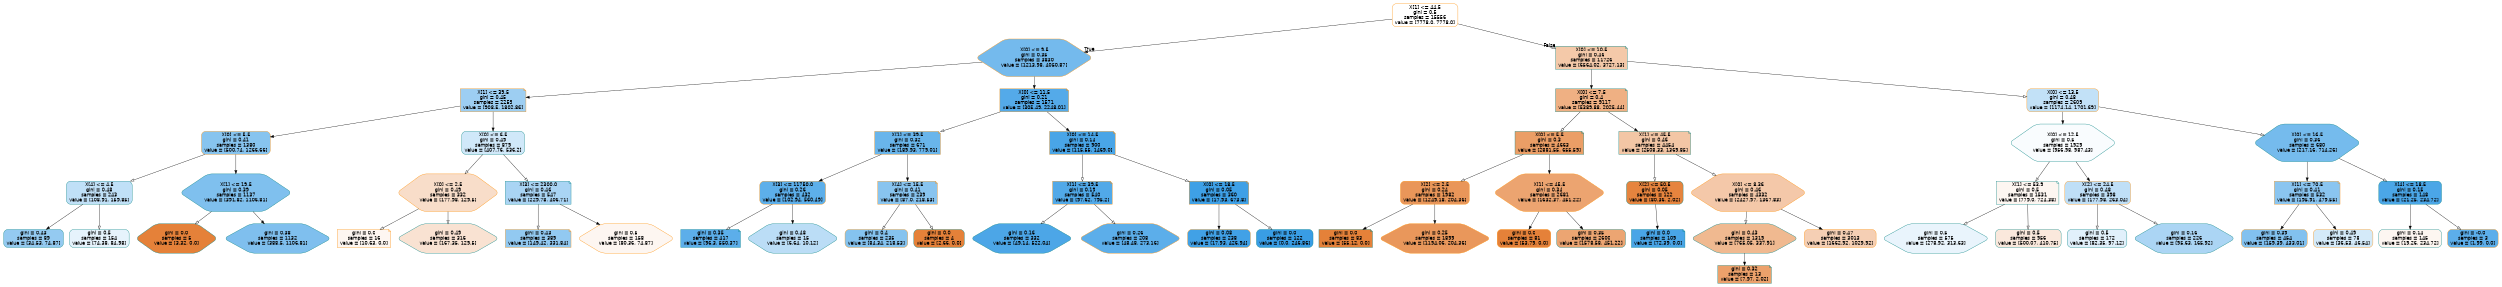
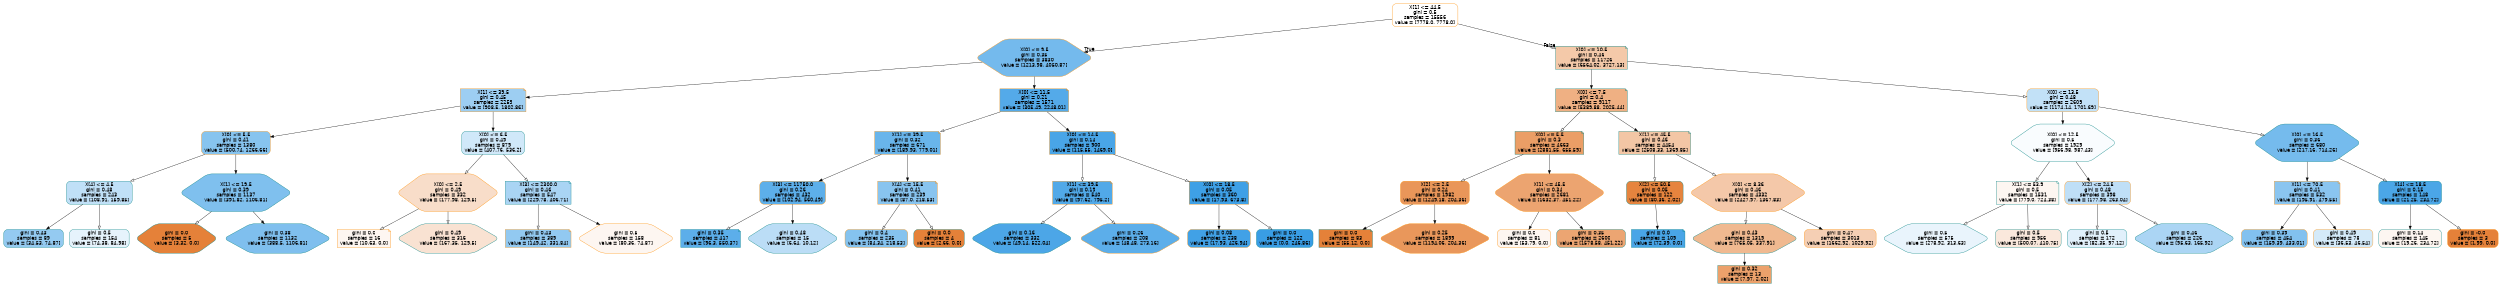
  digraph {
    node [color=teal fillcolor="#e58139" fontname=helvetica shape=box style="filled, rounded"]
    edge [arrowhead=onormal fontname=helvetica]
    n1 [color=darkorange fillcolor="#ffffff" label="X[1] <= 44.5\ngini = 0.5\nsamples = 15556\nvalue = [7778.0, 7778.0]"]
    n2 [color=darkorange fillcolor="#74baed" label="X[0] <= 9.5\ngini = 0.35\nsamples = 3830\nvalue = [1213.98, 4050.87]" shape=hexagon]
    n3 [fillcolor="#f4c9a9" label="X[0] <= 10.5\ngini = 0.46\nsamples = 11726\nvalue = [6564.02, 3727.13]" shape=note]
    n4 [color=darkorange fillcolor="#9dcef2" label="X[1] <= 39.5\ngini = 0.45\nsamples = 2259\nvalue = [908.5, 1802.86]" shape=note]
    n5 [color=darkorange fillcolor="#54aae9" label="X[0] <= 11.5\ngini = 0.21\nsamples = 1571\nvalue = [305.49, 2248.01]" shape=note]
    n6 [fillcolor="#efb083" label="X[0] <= 7.5\ngini = 0.4\nsamples = 9117\nvalue = [5389.88, 2025.44]" shape=note]
    n7 [color=darkorange fillcolor="#c2e1f7" label="X[0] <= 13.5\ngini = 0.48\nsamples = 2609\nvalue = [1174.14, 1701.69]"]
    n8 [color=darkorange fillcolor="#87c4ef" label="X[0] <= 5.5\ngini = 0.41\nsamples = 1380\nvalue = [500.74, 1266.66]"]
    n9 [fillcolor="#d0e8f9" label="X[0] <= 6.5\ngini = 0.49\nsamples = 879\nvalue = [407.76, 536.2]"]
    n10 [color=darkorange fillcolor="#69b5eb" label="X[1] <= 39.5\ngini = 0.32\nsamples = 671\nvalue = [189.93, 779.01]" shape=note]
    n11 [color=darkorange fillcolor="#49a5e7" label="X[0] <= 14.5\ngini = 0.14\nsamples = 900\nvalue = [115.55, 1469.0]" shape=note]
    n12 [fillcolor="#c0e0f7" label="X[4] <= 4.5\ngini = 0.48\nsamples = 243\nvalue = [108.91, 159.85]"]
    n13 [fillcolor="#7fc0ee" label="X[1] <= 19.5\ngini = 0.39\nsamples = 1137\nvalue = [391.82, 1106.81]" shape=hexagon]
    n14 [color=darkorange fillcolor="#f8ddc9" label="X[0] <= 2.5\ngini = 0.49\nsamples = 332\nvalue = [177.98, 129.5]" shape=hexagon]
    n15 [fillcolor="#a9d4f4" label="X[3] <= 2300.0\ngini = 0.46\nsamples = 547\nvalue = [229.78, 406.71]" shape=note]
    n16 [fillcolor="#94caf1" label="gini = 0.43\nsamples = 89\nvalue = [34.53, 74.87]"]
    n17 [fillcolor="#e6f3fc" label="gini = 0.5\nsamples = 154\nvalue = [74.38, 84.98]"]
    n18 [label="gini = 0.0\nsamples = 5\nvalue = [3.32, 0.0]" shape=hexagon]
    n19 [fillcolor="#7fbfee" label="gini = 0.38\nsamples = 1132\nvalue = [388.5, 1106.81]" shape=hexagon]
    n20 [color=darkorange fillcolor="#fdf6f1" label="gini = 0.0\nsamples = 16\nvalue = [10.63, 0.0]" shape=note]
    n21 [fillcolor="#f9e2d2" label="gini = 0.49\nsamples = 316\nvalue = [167.35, 129.5]" shape=hexagon]
    n22 [color=darkorange fillcolor="#92c9f1" label="gini = 0.43\nsamples = 389\nvalue = [149.42, 331.84]" shape=note]
    n23 [color=darkorange fillcolor="#fdf6f1" label="gini = 0.5\nsamples = 158\nvalue = [80.36, 74.87]" shape=hexagon]
    n24 [color=darkorange fillcolor="#5dafea" label="X[3] <= 11750.0\ngini = 0.26\nsamples = 432\nvalue = [102.94, 560.49]"]
    n25 [color=darkorange fillcolor="#88c4ef" label="X[4] <= 15.5\ngini = 0.41\nsamples = 239\nvalue = [87.0, 218.53]" shape=note]
    n26 [color=darkorange fillcolor="#51a9e8" label="X[1] <= 39.5\ngini = 0.19\nsamples = 540\nvalue = [97.62, 795.2]" shape=note]
    n27 [color=darkorange fillcolor="#3ea0e6" label="X[0] <= 18.5\ngini = 0.05\nsamples = 360\nvalue = [17.93, 673.8]" shape=note]
    n28 [fillcolor="#5caeea" label="gini = 0.35\nsamples = 417\nvalue = [96.3, 550.37]" shape=note]
    n29 [fillcolor="#bbddf6" label="gini = 0.48\nsamples = 15\nvalue = [6.64, 10.12]" shape=hexagon]
    n30 [color=darkorange fillcolor="#85c3ef" label="gini = 0.4\nsamples = 235\nvalue = [84.34, 218.53]"]
    n31 [label="gini = 0.0\nsamples = 4\nvalue = [2.66, 0.0]"]
    n32 [fillcolor="#4ca6e7" label="gini = 0.16\nsamples = 332\nvalue = [49.14, 522.04]" shape=hexagon]
    n33 [color=darkorange fillcolor="#5caeea" label="gini = 0.26\nsamples = 208\nvalue = [48.48, 273.16]" shape=hexagon]
    n34 [color=darkorange fillcolor="#41a1e6" label="gini = 0.08\nsamples = 238\nvalue = [17.93, 426.94]"]
    n35 [fillcolor="#399de5" label="gini = 0.0\nsamples = 122\nvalue = [0.0, 246.86]"]
    n36 [fillcolor="#eb9e66" label="X[0] <= 5.5\ngini = 0.3\nsamples = 4663\nvalue = [2881.55, 655.59]" shape=note]
    n37 [fillcolor="#f3c6a5" label="X[1] <= 45.5\ngini = 0.46\nsamples = 4454\nvalue = [2508.33, 1369.85]" shape=note]
    n38 [fillcolor="#f9fcfe" label="X[0] <= 12.5\ngini = 0.5\nsamples = 1929\nvalue = [956.98, 987.43]" shape=hexagon]
    n39 [fillcolor="#75bbed" label="X[0] <= 16.5\ngini = 0.36\nsamples = 680\nvalue = [217.16, 714.26]" shape=hexagon]
    n40 [color=darkorange fillcolor="#e99659" label="X[2] <= 2.5\ngini = 0.24\nsamples = 1982\nvalue = [1249.18, 204.36]"]
    n41 [color=darkorange fillcolor="#eca470" label="X[1] <= 45.5\ngini = 0.34\nsamples = 2681\nvalue = [1632.37, 451.22]" shape=hexagon]
    n42 [fillcolor="#e6843e" label="X[2] <= 50.5\ngini = 0.05\nsamples = 122\nvalue = [80.36, 2.02]"]
    n43 [color=darkorange fillcolor="#f4c8a9" label="X[0] <= 8.36\ngini = 0.46\nsamples = 4332\nvalue = [2427.97, 1367.83]" shape=hexagon]
    n44 [label="gini = 0.0\nsamples = 83\nvalue = [55.12, 0.0]" shape=note]
    n45 [color=darkorange fillcolor="#e9975b" label="gini = 0.25\nsamples = 1899\nvalue = [1194.06, 204.36]" shape=hexagon]
-   n46 [color=darkorange label="gini = 0.0\nsamples = 81\nvalue = [53.79, 0.0]"]
+   n46 [color=darkorange fillcolor="#fdf6f1" label="gini = 0.0\nsamples = 81\nvalue = [53.79, 0.0]"]
    n47 [fillcolor="#eca572" label="gini = 0.35\nsamples = 2600\nvalue = [1578.58, 451.22]"]
    n48 [fillcolor="#49a5e7" label="gini = 0.0\nsamples = 109\nvalue = [72.39, 0.0]" shape=note]
    n49 [fillcolor="#f0b990" label="gini = 0.43\nsamples = 1319\nvalue = [765.05, 337.91]" shape=hexagon]
    n50 [color=darkorange fillcolor="#f5cfb4" label="gini = 0.47\nsamples = 3013\nvalue = [1662.92, 1029.92]"]
    n51 [fillcolor="#eca16b" label="gini = 0.32\nsamples = 13\nvalue = [7.97, 2.02]" shape=note]
    n52 [fillcolor="#fdf6f1" label="X[1] <= 53.9\ngini = 0.5\nsamples = 1531\nvalue = [779.0, 724.38]" shape=note]
    n53 [color=darkorange fillcolor="#bfdff7" label="X[2] <= 24.5\ngini = 0.48\nsamples = 398\nvalue = [177.98, 263.04]"]
    n54 [color=darkorange fillcolor="#8ac5f0" label="X[1] <= 70.5\ngini = 0.41\nsamples = 532\nvalue = [195.91, 479.55]" shape=note]
    n55 [fillcolor="#4ba6e7" label="X[4] <= 18.5\ngini = 0.15\nsamples = 148\nvalue = [21.25, 234.72]"]
    n56 [fillcolor="#e9f4fc" label="gini = 0.5\nsamples = 575\nvalue = [278.92, 313.63]" shape=hexagon]
    n57 [fillcolor="#fae8dc" label="gini = 0.5\nsamples = 956\nvalue = [500.07, 410.75]"]
    n58 [fillcolor="#e1f0fb" label="gini = 0.5\nsamples = 172\nvalue = [82.35, 97.12]"]
-   n59 [fillcolor="#abd5f4" label="gini = 0.16\nsamples = 226\nvalue = [95.63, 165.92]" shape=hexagon]
+   n59 [fillcolor="#abd5f4" label="gini = 0.46\nsamples = 226\nvalue = [95.63, 165.92]" shape=hexagon]
    n60 [color=darkorange fillcolor="#82c1ef" label="gini = 0.39\nsamples = 454\nvalue = [159.39, 433.01]"]
    n61 [color=darkorange fillcolor="#d4eaf9" label="gini = 0.49\nsamples = 78\nvalue = [36.53, 46.54]"]
    n62 [fillcolor="#fdf6f1" label="gini = 0.14\nsamples = 145\nvalue = [19.26, 234.72]"]
-   n63 [color=darkorange fillcolor="#5caeea" label="gini = -0.0\nsamples = 3\nvalue = [1.99, 0.0]"]
+   n63 [color=darkorange label="gini = -0.0\nsamples = 3\nvalue = [1.99, 0.0]"]
    n1 -> n2 [arrowhead=normal headlabel=True labelangle=45 labeldistance=2.5]
    n1 -> n3 [headlabel=False labelangle=-45 labeldistance=2.5]
    n2 -> n4 [arrowhead=normal]
    n2 -> n5 [arrowhead=normal]
    n3 -> n6 [arrowhead=normal]
    n3 -> n7
    n4 -> n8 [arrowhead=normal]
    n4 -> n9 [arrowhead=normal]
    n5 -> n10
    n5 -> n11 [arrowhead=normal]
    n6 -> n36
    n6 -> n37 [arrowhead=normal]
    n7 -> n38 [arrowhead=normal]
    n7 -> n39
    n8 -> n12
    n8 -> n13 [arrowhead=normal]
    n9 -> n14
    n9 -> n15
    n10 -> n24 [arrowhead=normal]
    n10 -> n25 [arrowhead=normal]
    n11 -> n26
    n11 -> n27
    n12 -> n16 [arrowhead=normal]
    n12 -> n17
    n13 -> n18
    n13 -> n19 [arrowhead=normal]
    n14 -> n20
    n14 -> n21
    n15 -> n22
    n15 -> n23 [arrowhead=normal]
    n24 -> n28
    n24 -> n29 [arrowhead=normal]
    n25 -> n30
    n25 -> n31
    n26 -> n32
    n26 -> n33
    n27 -> n34 [arrowhead=normal]
    n27 -> n35
    n36 -> n40
    n36 -> n41 [arrowhead=normal]
    n37 -> n42
    n37 -> n43
    n38 -> n52
    n38 -> n53 [arrowhead=normal]
    n39 -> n54 [arrowhead=normal]
    n39 -> n55
    n40 -> n44 [arrowhead=normal]
    n40 -> n45 [arrowhead=normal]
    n41 -> n46 [arrowhead=normal]
    n41 -> n47 [arrowhead=normal]
    n42 -> n48 [arrowhead=normal]
    n43 -> n49
    n43 -> n50 [arrowhead=normal]
    n49 -> n51 [arrowhead=normal]
    n52 -> n56
    n52 -> n57
    n53 -> n58
    n53 -> n59
    n54 -> n60 [arrowhead=normal]
    n54 -> n61 [arrowhead=normal]
    n55 -> n62 [arrowhead=normal]
    n55 -> n63
  }
